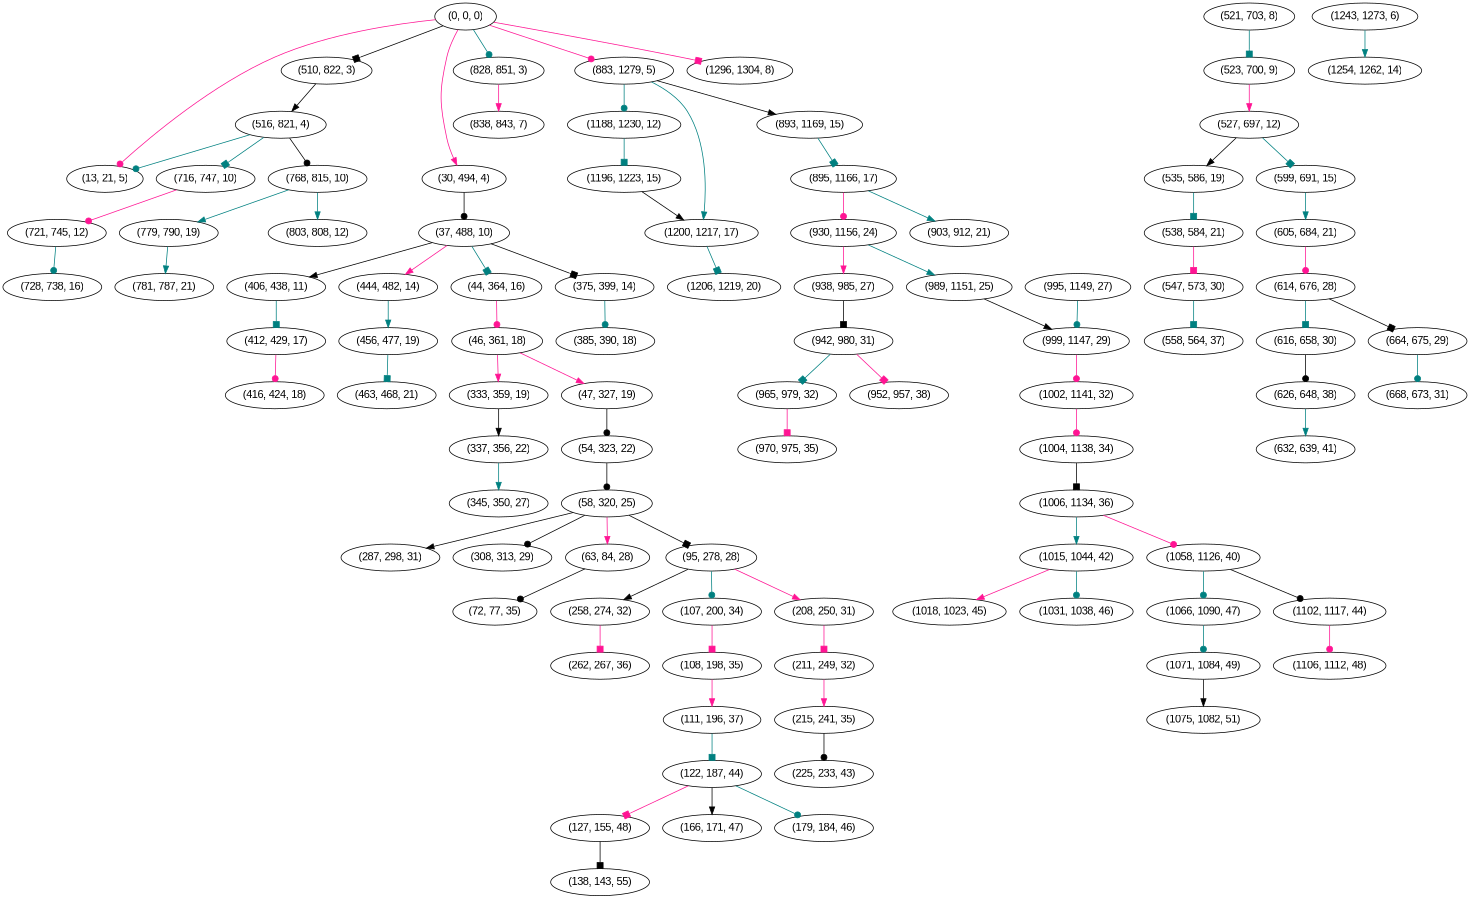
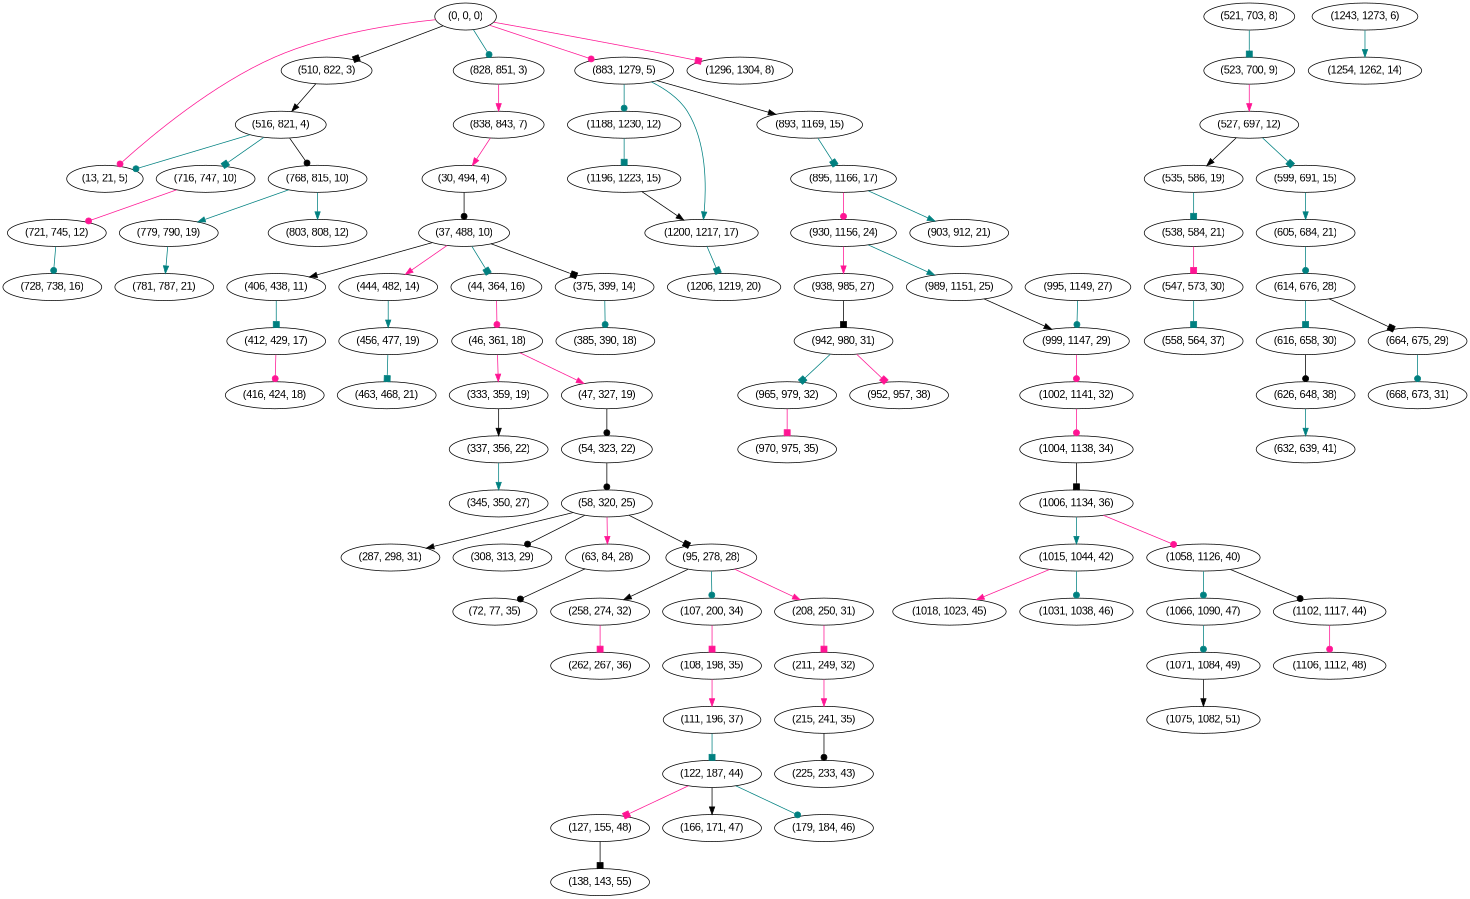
  digraph {
    fontname="Liberation Sans"
    node [fontname="Liberation Sans"]
    edge [arrowhead=normal color=teal fontname="Liberation Sans"]
    "(0, 0, 0)"
    "(13, 21, 5)"
    "(30, 494, 4)"
    "(510, 822, 3)"
    "(828, 851, 3)"
    "(883, 1279, 5)"
    "(1296, 1304, 8)"
    "(37, 488, 10)"
    "(516, 821, 4)"
    "(838, 843, 7)"
    "(893, 1169, 15)"
    "(1188, 1230, 12)"
    "(1200, 1217, 17)"
    "(44, 364, 16)"
    "(375, 399, 14)"
    "(406, 438, 11)"
    "(444, 482, 14)"
    "(46, 361, 18)"
    "(385, 390, 18)"
    "(412, 429, 17)"
    "(456, 477, 19)"
    "(47, 327, 19)"
    "(333, 359, 19)"
    "(54, 323, 22)"
    "(337, 356, 22)"
    "(58, 320, 25)"
    "(63, 84, 28)"
    "(95, 278, 28)"
    "(287, 298, 31)"
    "(308, 313, 29)"
    "(72, 77, 35)"
    "(107, 200, 34)"
    "(208, 250, 31)"
    "(258, 274, 32)"
    "(108, 198, 35)"
    "(211, 249, 32)"
    "(262, 267, 36)"
    "(111, 196, 37)"
    "(122, 187, 44)"
    "(127, 155, 48)"
    "(166, 171, 47)"
    "(179, 184, 46)"
    "(138, 143, 55)"
    "(215, 241, 35)"
    "(225, 233, 43)"
    "(345, 350, 27)"
    "(416, 424, 18)"
    "(463, 468, 21)"
    "(716, 747, 10)"
    "(768, 815, 10)"
    "(521, 703, 8)"
    "(523, 700, 9)"
    "(721, 745, 12)"
    "(779, 790, 19)"
    "(803, 808, 12)"
    "(527, 697, 12)"
    "(535, 586, 19)"
    "(599, 691, 15)"
    "(538, 584, 21)"
    "(605, 684, 21)"
    "(547, 573, 30)"
    "(558, 564, 37)"
    "(614, 676, 28)"
    "(616, 658, 30)"
    "(664, 675, 29)"
    "(626, 648, 38)"
    "(668, 673, 31)"
    "(632, 639, 41)"
    "(728, 738, 16)"
    "(781, 787, 21)"
    "(895, 1166, 17)"
    "(1196, 1223, 15)"
    "(1243, 1273, 6)"
    "(1254, 1262, 14)"
    "(903, 912, 21)"
    "(930, 1156, 24)"
    "(938, 985, 27)"
    "(989, 1151, 25)"
    "(942, 980, 31)"
    "(999, 1147, 29)"
    "(952, 957, 38)"
    "(965, 979, 32)"
    "(970, 975, 35)"
    "(995, 1149, 27)"
    "(1002, 1141, 32)"
    "(1004, 1138, 34)"
    "(1006, 1134, 36)"
    "(1015, 1044, 42)"
    "(1058, 1126, 40)"
    "(1018, 1023, 45)"
    "(1031, 1038, 46)"
    "(1066, 1090, 47)"
    "(1102, 1117, 44)"
    "(1071, 1084, 49)"
    "(1106, 1112, 48)"
    "(1075, 1082, 51)"
    n97 [label="(1206, 1219, 20)"]
    "(0, 0, 0)" -> "(13, 21, 5)" [arrowhead=dot color=deeppink]
-   "(0, 0, 0)" -> "(30, 494, 4)" [color=deeppink]
+   "(838, 843, 7)" -> "(30, 494, 4)" [color=deeppink]
    "(0, 0, 0)" -> "(510, 822, 3)" [arrowhead=box color=black]
    "(0, 0, 0)" -> "(828, 851, 3)" [arrowhead=dot]
    "(0, 0, 0)" -> "(883, 1279, 5)" [arrowhead=dot color=deeppink]
    "(0, 0, 0)" -> "(1296, 1304, 8)" [arrowhead=box color=deeppink]
    "(30, 494, 4)" -> "(37, 488, 10)" [arrowhead=dot color=black]
    "(510, 822, 3)" -> "(516, 821, 4)" [color=black]
    "(828, 851, 3)" -> "(838, 843, 7)" [color=deeppink]
    "(883, 1279, 5)" -> "(893, 1169, 15)" [color=black]
    "(883, 1279, 5)" -> "(1188, 1230, 12)" [arrowhead=dot]
    "(883, 1279, 5)" -> "(1200, 1217, 17)"
    "(37, 488, 10)" -> "(44, 364, 16)" [arrowhead=box]
    "(37, 488, 10)" -> "(375, 399, 14)" [arrowhead=box color=black]
    "(37, 488, 10)" -> "(406, 438, 11)" [color=black]
    "(37, 488, 10)" -> "(444, 482, 14)" [color=deeppink]
    "(516, 821, 4)" -> "(13, 21, 5)" [arrowhead=dot]
    "(516, 821, 4)" -> "(716, 747, 10)" [arrowhead=box]
    "(516, 821, 4)" -> "(768, 815, 10)" [arrowhead=dot color=black]
    "(893, 1169, 15)" -> "(895, 1166, 17)" [arrowhead=box]
    "(1188, 1230, 12)" -> "(1196, 1223, 15)" [arrowhead=box]
    "(1200, 1217, 17)" -> n97 [arrowhead=box]
    "(44, 364, 16)" -> "(46, 361, 18)" [arrowhead=dot color=deeppink]
    "(375, 399, 14)" -> "(385, 390, 18)" [arrowhead=dot]
    "(406, 438, 11)" -> "(412, 429, 17)" [arrowhead=box]
    "(444, 482, 14)" -> "(456, 477, 19)"
    "(46, 361, 18)" -> "(47, 327, 19)" [color=deeppink]
    "(46, 361, 18)" -> "(333, 359, 19)" [color=deeppink]
    "(412, 429, 17)" -> "(416, 424, 18)" [arrowhead=dot color=deeppink]
    "(456, 477, 19)" -> "(463, 468, 21)" [arrowhead=box]
    "(47, 327, 19)" -> "(54, 323, 22)" [arrowhead=dot color=black]
    "(333, 359, 19)" -> "(337, 356, 22)" [color=black]
    "(54, 323, 22)" -> "(58, 320, 25)" [arrowhead=dot color=black]
    "(337, 356, 22)" -> "(345, 350, 27)"
    "(58, 320, 25)" -> "(63, 84, 28)" [color=deeppink]
    "(58, 320, 25)" -> "(95, 278, 28)" [arrowhead=box color=black]
    "(58, 320, 25)" -> "(287, 298, 31)" [color=black]
    "(58, 320, 25)" -> "(308, 313, 29)" [arrowhead=dot color=black]
    "(63, 84, 28)" -> "(72, 77, 35)" [arrowhead=dot color=black]
    "(95, 278, 28)" -> "(107, 200, 34)" [arrowhead=dot]
    "(95, 278, 28)" -> "(208, 250, 31)" [color=deeppink]
    "(95, 278, 28)" -> "(258, 274, 32)" [color=black]
    "(107, 200, 34)" -> "(108, 198, 35)" [arrowhead=box color=deeppink]
    "(208, 250, 31)" -> "(211, 249, 32)" [arrowhead=box color=deeppink]
    "(258, 274, 32)" -> "(262, 267, 36)" [arrowhead=box color=deeppink]
    "(108, 198, 35)" -> "(111, 196, 37)" [color=deeppink]
    "(211, 249, 32)" -> "(215, 241, 35)" [color=deeppink]
    "(111, 196, 37)" -> "(122, 187, 44)" [arrowhead=box]
    "(122, 187, 44)" -> "(127, 155, 48)" [arrowhead=box color=deeppink]
    "(122, 187, 44)" -> "(166, 171, 47)" [color=black]
    "(122, 187, 44)" -> "(179, 184, 46)" [arrowhead=dot]
    "(127, 155, 48)" -> "(138, 143, 55)" [arrowhead=box color=black]
    "(215, 241, 35)" -> "(225, 233, 43)" [arrowhead=dot color=black]
    "(716, 747, 10)" -> "(721, 745, 12)" [arrowhead=dot color=deeppink]
    "(768, 815, 10)" -> "(779, 790, 19)"
    "(768, 815, 10)" -> "(803, 808, 12)"
    "(521, 703, 8)" -> "(523, 700, 9)" [arrowhead=box]
    "(523, 700, 9)" -> "(527, 697, 12)" [color=deeppink]
    "(721, 745, 12)" -> "(728, 738, 16)" [arrowhead=dot]
    "(779, 790, 19)" -> "(781, 787, 21)"
    "(527, 697, 12)" -> "(535, 586, 19)" [color=black]
    "(527, 697, 12)" -> "(599, 691, 15)" [arrowhead=box]
    "(535, 586, 19)" -> "(538, 584, 21)" [arrowhead=box]
    "(599, 691, 15)" -> "(605, 684, 21)"
    "(538, 584, 21)" -> "(547, 573, 30)" [arrowhead=box color=deeppink]
-   "(605, 684, 21)" -> "(614, 676, 28)" [arrowhead=dot color=deeppink]
+   "(605, 684, 21)" -> "(614, 676, 28)" [arrowhead=dot]
    "(547, 573, 30)" -> "(558, 564, 37)" [arrowhead=box]
    "(614, 676, 28)" -> "(616, 658, 30)" [arrowhead=box]
    "(614, 676, 28)" -> "(664, 675, 29)" [arrowhead=box color=black]
    "(616, 658, 30)" -> "(626, 648, 38)" [arrowhead=dot color=black]
    "(664, 675, 29)" -> "(668, 673, 31)" [arrowhead=dot]
    "(626, 648, 38)" -> "(632, 639, 41)"
    "(895, 1166, 17)" -> "(903, 912, 21)"
    "(895, 1166, 17)" -> "(930, 1156, 24)" [arrowhead=dot color=deeppink]
    "(1196, 1223, 15)" -> "(1200, 1217, 17)" [color=black]
    "(1243, 1273, 6)" -> "(1254, 1262, 14)"
    "(930, 1156, 24)" -> "(938, 985, 27)" [color=deeppink]
    "(930, 1156, 24)" -> "(989, 1151, 25)"
    "(938, 985, 27)" -> "(942, 980, 31)" [arrowhead=box color=black]
    "(989, 1151, 25)" -> "(999, 1147, 29)" [color=black]
    "(942, 980, 31)" -> "(952, 957, 38)" [arrowhead=box color=deeppink]
    "(942, 980, 31)" -> "(965, 979, 32)" [arrowhead=box]
    "(999, 1147, 29)" -> "(1002, 1141, 32)" [arrowhead=dot color=deeppink]
    "(965, 979, 32)" -> "(970, 975, 35)" [arrowhead=box color=deeppink]
    "(995, 1149, 27)" -> "(999, 1147, 29)" [arrowhead=dot]
    "(1002, 1141, 32)" -> "(1004, 1138, 34)" [arrowhead=dot color=deeppink]
    "(1004, 1138, 34)" -> "(1006, 1134, 36)" [arrowhead=box color=black]
    "(1006, 1134, 36)" -> "(1015, 1044, 42)"
    "(1006, 1134, 36)" -> "(1058, 1126, 40)" [arrowhead=dot color=deeppink]
    "(1015, 1044, 42)" -> "(1018, 1023, 45)" [color=deeppink]
    "(1015, 1044, 42)" -> "(1031, 1038, 46)" [arrowhead=dot]
    "(1058, 1126, 40)" -> "(1066, 1090, 47)" [arrowhead=dot]
    "(1058, 1126, 40)" -> "(1102, 1117, 44)" [arrowhead=dot color=black]
    "(1066, 1090, 47)" -> "(1071, 1084, 49)" [arrowhead=dot]
    "(1102, 1117, 44)" -> "(1106, 1112, 48)" [arrowhead=dot color=deeppink]
    "(1071, 1084, 49)" -> "(1075, 1082, 51)" [color=black]
  }
